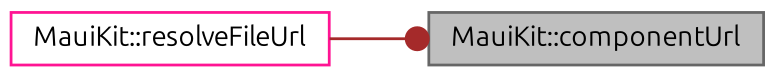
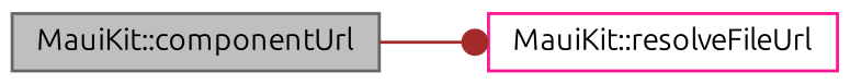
  digraph {
    rankdir=LR
    fontname=Ubuntu
    node [fontname=Ubuntu fontsize=10 shape=record style=filled]
    n1 [color=gray40 fillcolor=grey75 fontcolor=black height=0.2 label="MauiKit::componentUrl" width=0.4]
    n2 [color=deeppink fillcolor=white height=0.2 label="MauiKit::resolveFileUrl" width=0.4]
-   n2 -> n1 [color=brown fontname=Ubuntu fontsize=10 labelfontname=Helvetica labelfontsize=10 style=solid arrowhead=dot]
+   n1 -> n2 [color=brown fontname=Ubuntu fontsize=10 labelfontname=Helvetica labelfontsize=10 style=solid arrowhead=dot]
  }
